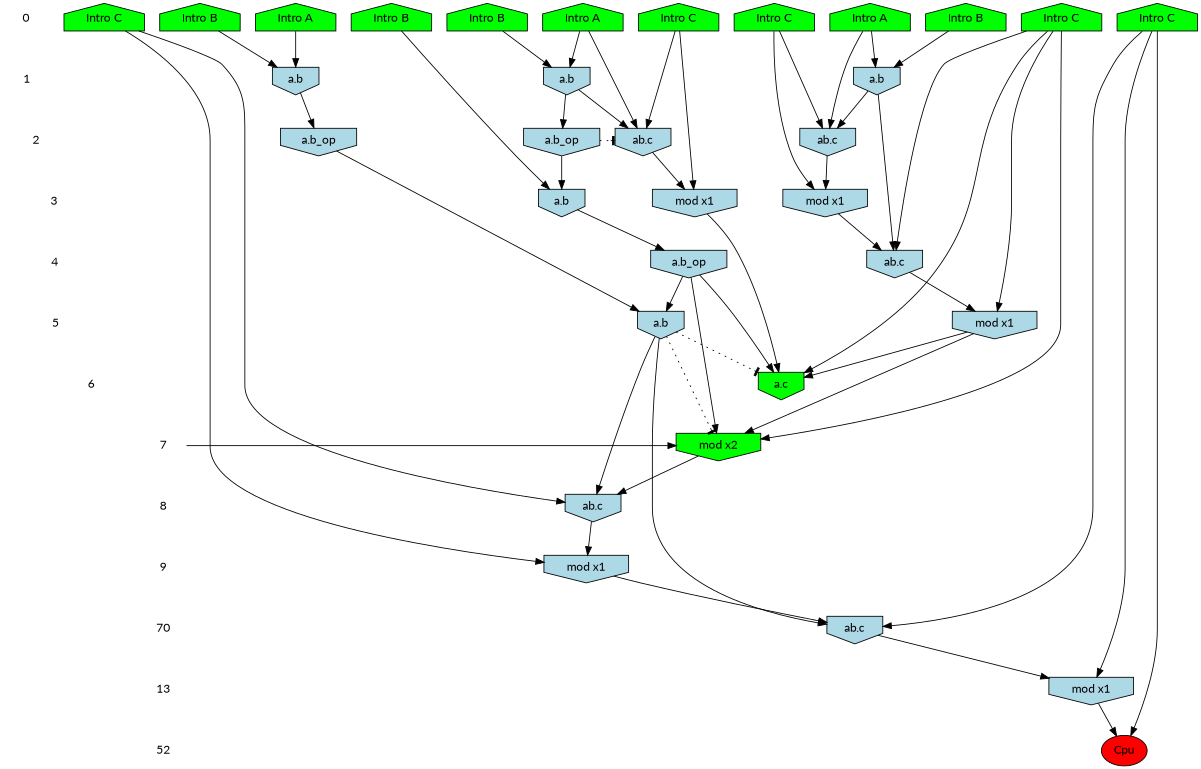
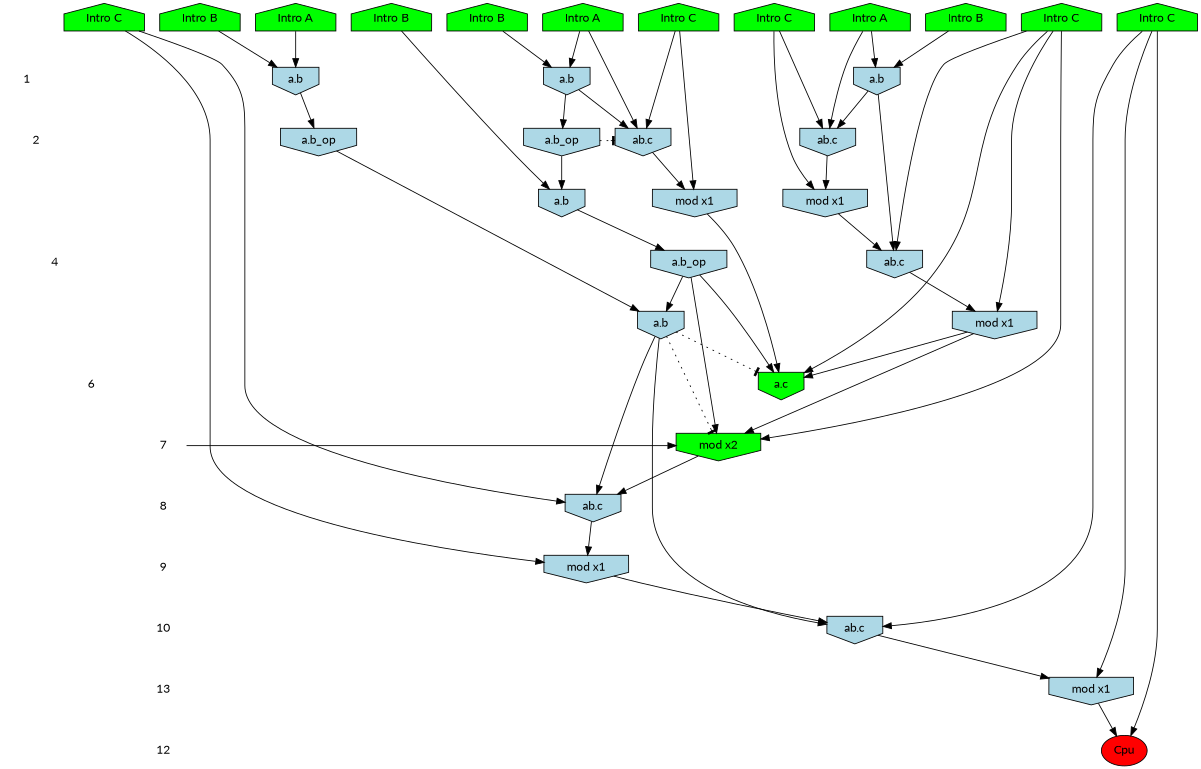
  digraph {
    fontname=Lato
    ranksep=.5
    node [fontname=Lato shape=invhouse fillcolor=lightblue style=filled]
    edge [fontname=Lato]
-   0 [shape=plaintext fillcolor="" style=""]
    n2 [fillcolor=green label="Intro B" shape=house]
    n3 [fillcolor=green label="Intro B" shape=house]
    n4 [fillcolor=green label="Intro B" shape=house]
    n5 [fillcolor=green label="Intro B" shape=house]
    n6 [fillcolor=green label="Intro A" shape=house]
    n7 [fillcolor=green label="Intro A" shape=house]
    n8 [fillcolor=green label="Intro A" shape=house]
    n9 [fillcolor=green label="Intro C" shape=house]
    n10 [fillcolor=green label="Intro C" shape=house]
    n11 [fillcolor=green label="Intro C" shape=house]
    n12 [fillcolor=green label="Intro C" shape=house]
    n13 [fillcolor=green label="Intro C" shape=house]
    1 [shape=plaintext fillcolor="" style=""]
    n15 [label="a.b"]
    n16 [label="a.b"]
    n17 [label="a.b"]
    2 [shape=plaintext fillcolor="" style=""]
    n19 [label="ab.c"]
    n20 [label="a.b_op"]
    n21 [label="a.b_op"]
    n22 [label="ab.c"]
-   3 [shape=plaintext fillcolor="" style=""]
    n24 [label="mod x1"]
    n25 [label="a.b"]
    n26 [label="mod x1"]
    4 [shape=plaintext fillcolor="" style=""]
    n28 [label="a.b_op"]
    n29 [label="ab.c"]
-   5 [shape=plaintext fillcolor="" style=""]
    n31 [label="mod x1"]
    n32 [label="a.b"]
    6 [shape=plaintext fillcolor="" style=""]
    n34 [fillcolor=green label="a.c"]
    7 [shape=plaintext fillcolor="" style=""]
    n36 [fillcolor=green label="mod x2"]
    8 [shape=plaintext fillcolor="" style=""]
    n38 [label="ab.c"]
    9 [shape=plaintext fillcolor="" style=""]
    n40 [label="mod x1"]
-   10 [shape=plaintext label=70 fillcolor="" style=""]
+   10 [shape=plaintext fillcolor="" style=""]
    n42 [label="ab.c"]
    n43 [label=13 shape=plaintext fillcolor="" style=""]
    n44 [label="mod x1"]
-   12 [shape=plaintext label=52 fillcolor="" style=""]
+   12 [shape=plaintext fillcolor="" style=""]
    n46 [fillcolor=red label=Cpu shape=""]
    subgraph sub_1 {
      rank=same
-     0
      n2
      n3
      n4
      n5
      n6
      n7
      n8
      n9
      n10
      n11
      n12
      n13
    }
    subgraph sub_2 {
      rank=same
      1
      n15
      n16
      n17
    }
    subgraph sub_3 {
      rank=same
      2
      n19
      n20
      n21
      n22
    }
    subgraph sub_4 {
      rank=same
-     3
      n24
      n25
      n26
    }
    subgraph sub_5 {
      rank=same
      4
      n28
      n29
    }
    subgraph sub_6 {
      rank=same
-     5
      n31
      n32
    }
    subgraph sub_7 {
      rank=same
      6
      n34
    }
    subgraph sub_8 {
      rank=same
      7
      n36
    }
    subgraph sub_9 {
      rank=same
      8
      n38
    }
    subgraph sub_10 {
      rank=same
      9
      n40
    }
    subgraph sub_11 {
      rank=same
      10
      n42
    }
    subgraph sub_12 {
      rank=same
      n43
      n44
    }
    subgraph sub_13 {
      rank=same
      12
      n46
    }
-   0 -> 1 [style=invis]
    n2 -> n15
    n3 -> n25
    n4 -> n16
    n5 -> n17
    n6 -> n16
    n7 -> n17
    n7 -> n22
    n8 -> n15
    n8 -> n19
    n9 -> n22
    n9 -> n26
    n10 -> n29
    n10 -> n31
    n10 -> n34
    n10 -> n36
    n11 -> n42
    n11 -> n44
    n11 -> n46
    n12 -> n38
    n12 -> n40
    n13 -> n19
    n13 -> n24
    1 -> 2 [style=invis]
    n15 -> n19
    n15 -> n20
    n16 -> n21
    n17 -> n22
    n17 -> n29
-   2 -> 3 [style=invis]
    n19 -> n24
    n20 -> n19 [arrowhead=tee style=dotted]
    n20 -> n25
    n21 -> n32
    n22 -> n26
-   3 -> 4 [style=invis]
    n24 -> n34
    n25 -> n28
    n26 -> n29
-   4 -> 5 [style=invis]
    n28 -> n32
    n28 -> n34
    n28 -> n36
    n29 -> n31
-   5 -> 6 [style=invis]
    n31 -> n34
    n31 -> n36
    n32 -> n34 [arrowhead=tee style=dotted]
    n32 -> n36 [arrowhead=tee style=dotted]
    n32 -> n38
    n32 -> n42
    6 -> 7 [style=invis]
    7 -> n36
    7 -> 8 [style=invis]
    n36 -> n38
    8 -> 9 [style=invis]
    n38 -> n40
    9 -> 10 [style=invis]
    n40 -> n42
    10 -> n43 [style=invis]
    n42 -> n44
    n43 -> 12 [style=invis]
    n44 -> n46
  }
